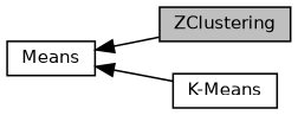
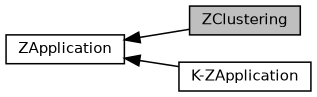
  digraph {
    rankdir=LR
    node [color=black fillcolor=white fontname=Helvetica fontsize=10 shape=box style=filled]
    edge [dir=back fontname=Helvetica fontsize=10 labelfontname=Helvetica labelfontsize=10 shape=plaintext style=solid]
    n1 [fillcolor=grey75 fontcolor=black height=0.2 label=ZClustering width=0.4]
-   n2 [height=0.2 label="K-Means" width=0.4]
-   n3 [height=0.2 label=Means width=0.4]
+   n2 [height=0.2 label="K-ZApplication" width=0.4]
+   n3 [height=0.2 label=ZApplication width=0.4]
    n3 -> n1
    n3 -> n2
  }
